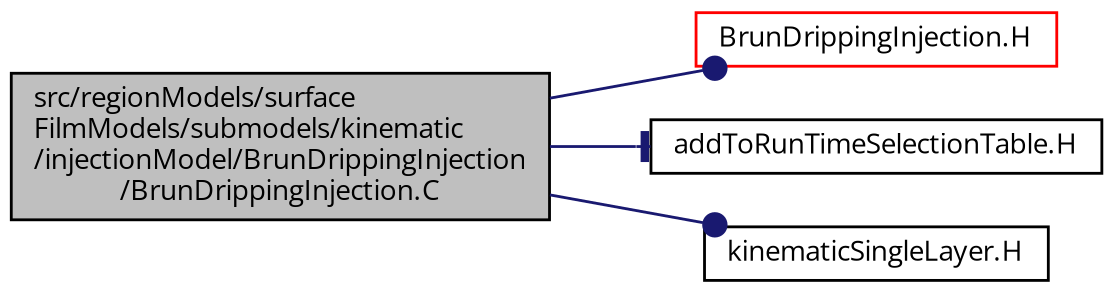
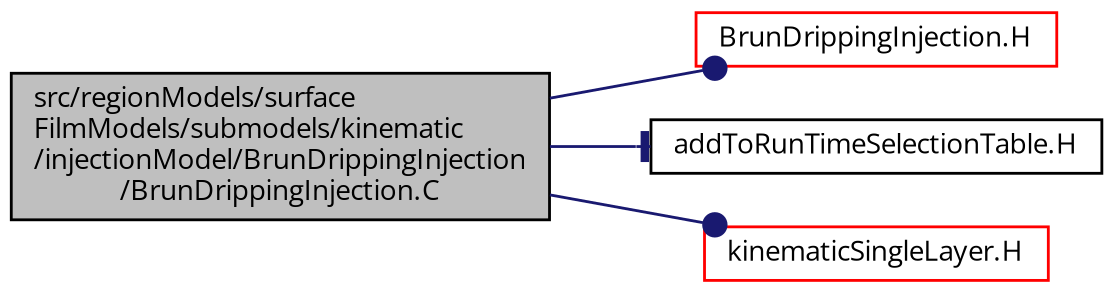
  digraph {
    rankdir=LR
    fontname="Open Sans"
    node [color=black fontname="Open Sans" fontsize=10 shape=record]
    edge [color=midnightblue fontname="Open Sans" fontsize=10 labelfontname=Helvetica labelfontsize=10 style=solid arrowhead=dot]
    n1 [fillcolor=grey75 fontcolor=black height=0.2 label="src/regionModels/surface\lFilmModels/submodels/kinematic\l/injectionModel/BrunDrippingInjection\l/BrunDrippingInjection.C" style=filled width=0.4]
    n2 [color=red height=0.2 label="BrunDrippingInjection.H" width=0.4]
    n3 [height=0.2 label="addToRunTimeSelectionTable.H" width=0.4]
-   n4 [height=0.2 label="kinematicSingleLayer.H" width=0.4]
+   n4 [color=red height=0.2 label="kinematicSingleLayer.H" width=0.4]
    n1 -> n2
    n1 -> n3 [arrowhead=tee]
    n1 -> n4
  }
